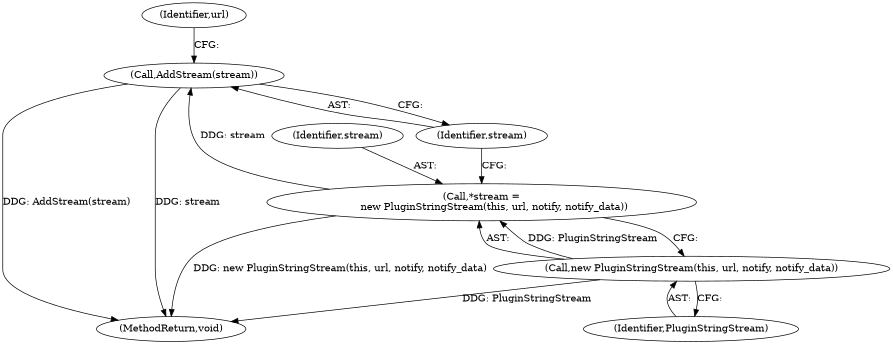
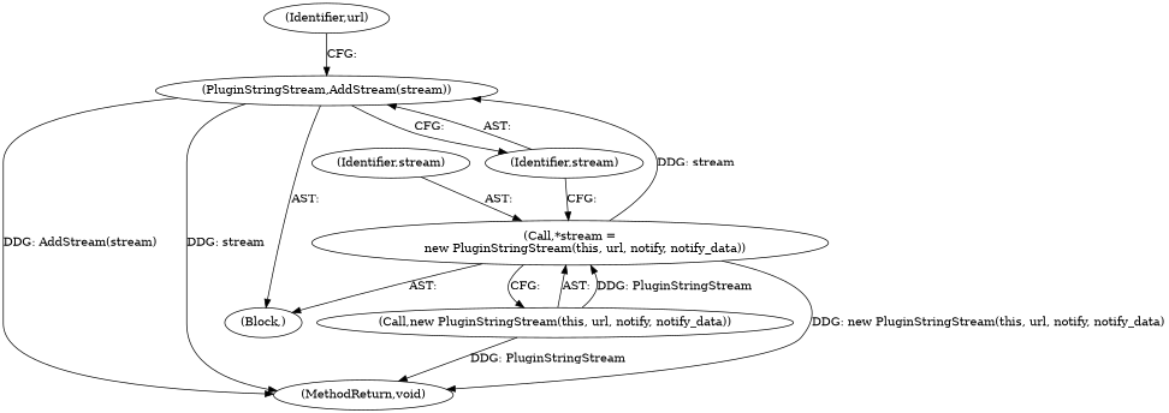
  digraph {
-   n1 [label="(Call,AddStream(stream))"]
+   n1 [label="(PluginStringStream,AddStream(stream))"]
    n2 [label="(MethodReturn,void)"]
+   n3 [label="(Block,)"]
    n4 [label="(Identifier,stream)"]
    n5 [label="(Call,*stream =\n        new PluginStringStream(this, url, notify, notify_data))"]
    n6 [label="(Call,new PluginStringStream(this, url, notify, notify_data))"]
-   n7 [label="(Identifier,PluginStringStream)"]
    n8 [label="(Identifier,stream)"]
    n9 [label="(Identifier,url)"]
    n1 -> n2 [label="DDG: AddStream(stream)"]
    n1 -> n2 [label="DDG: stream"]
+   n1 -> n3 [label="AST: "]
    n1 -> n4 [label="CFG: "]
    n4 -> n1 [label="AST: "]
    n4 -> n5 [label="CFG: "]
    n5 -> n1 [label="DDG: stream"]
    n5 -> n2 [label="DDG: new PluginStringStream(this, url, notify, notify_data)"]
+   n5 -> n3 [label="AST: "]
    n5 -> n6 [label="CFG: "]
    n6 -> n2 [label="DDG: PluginStringStream"]
    n6 -> n5 [label="AST: "]
    n6 -> n5 [label="DDG: PluginStringStream"]
-   n6 -> n7 [label="CFG: "]
-   n7 -> n6 [label="AST: "]
    n8 -> n5 [label="AST: "]
    n9 -> n1 [label="CFG: "]
  }
